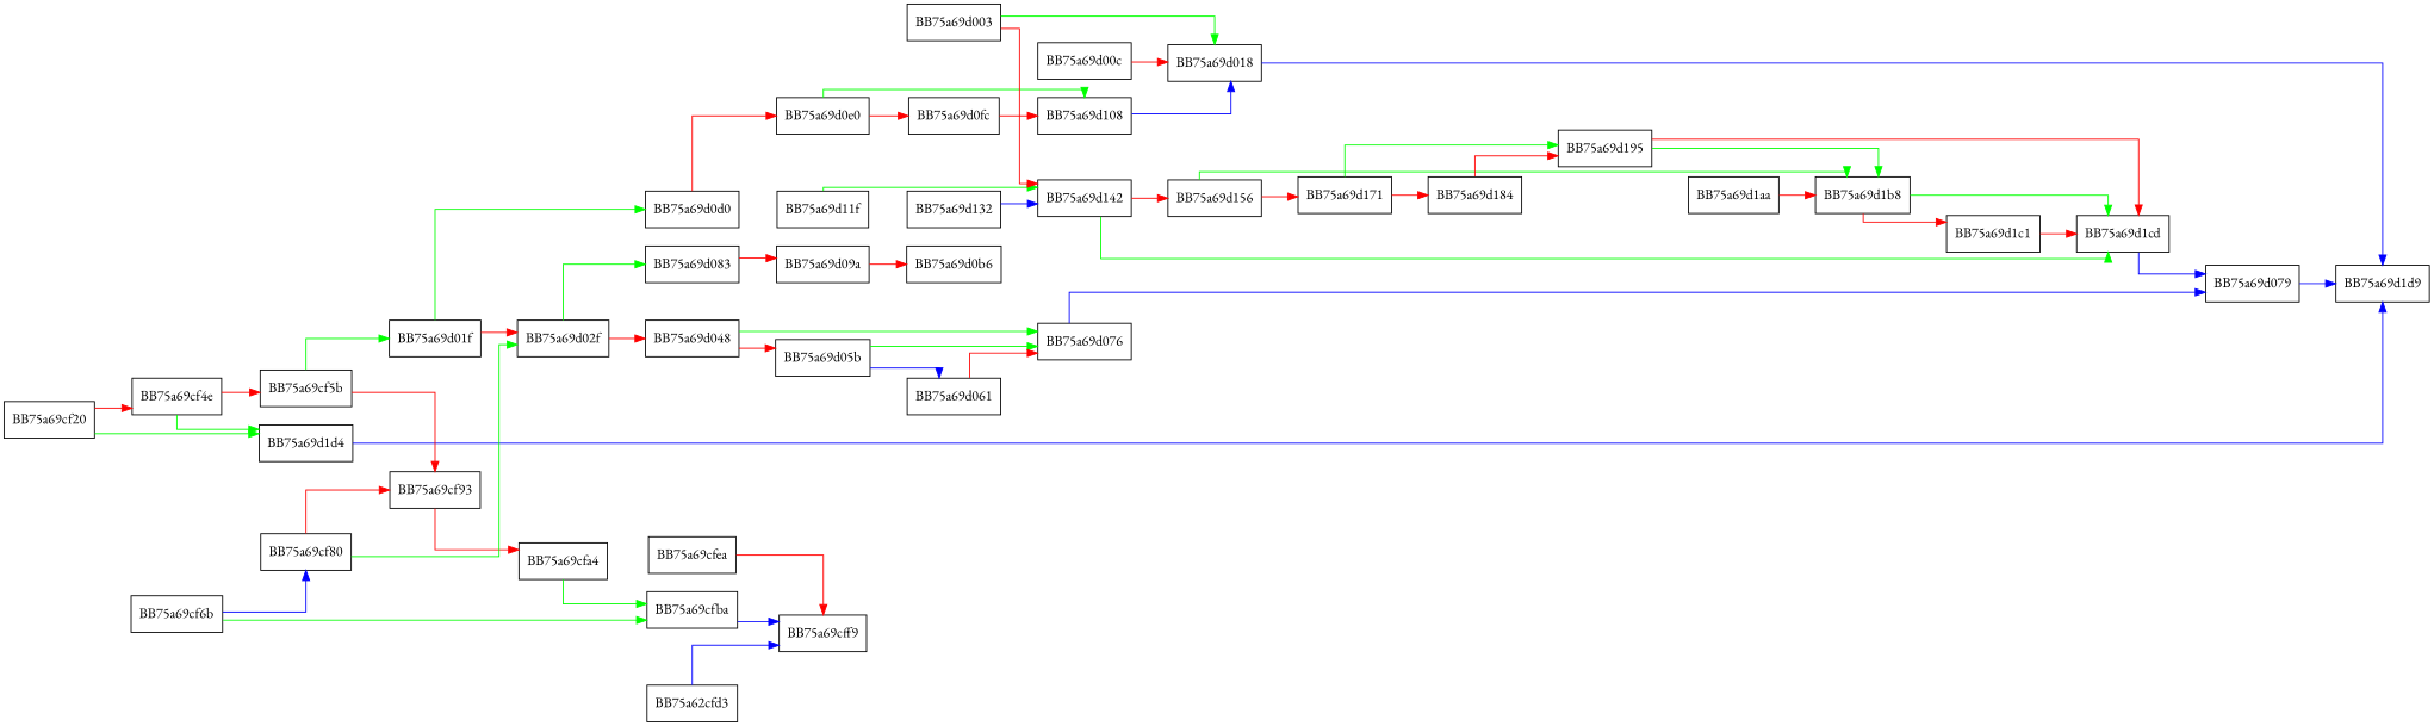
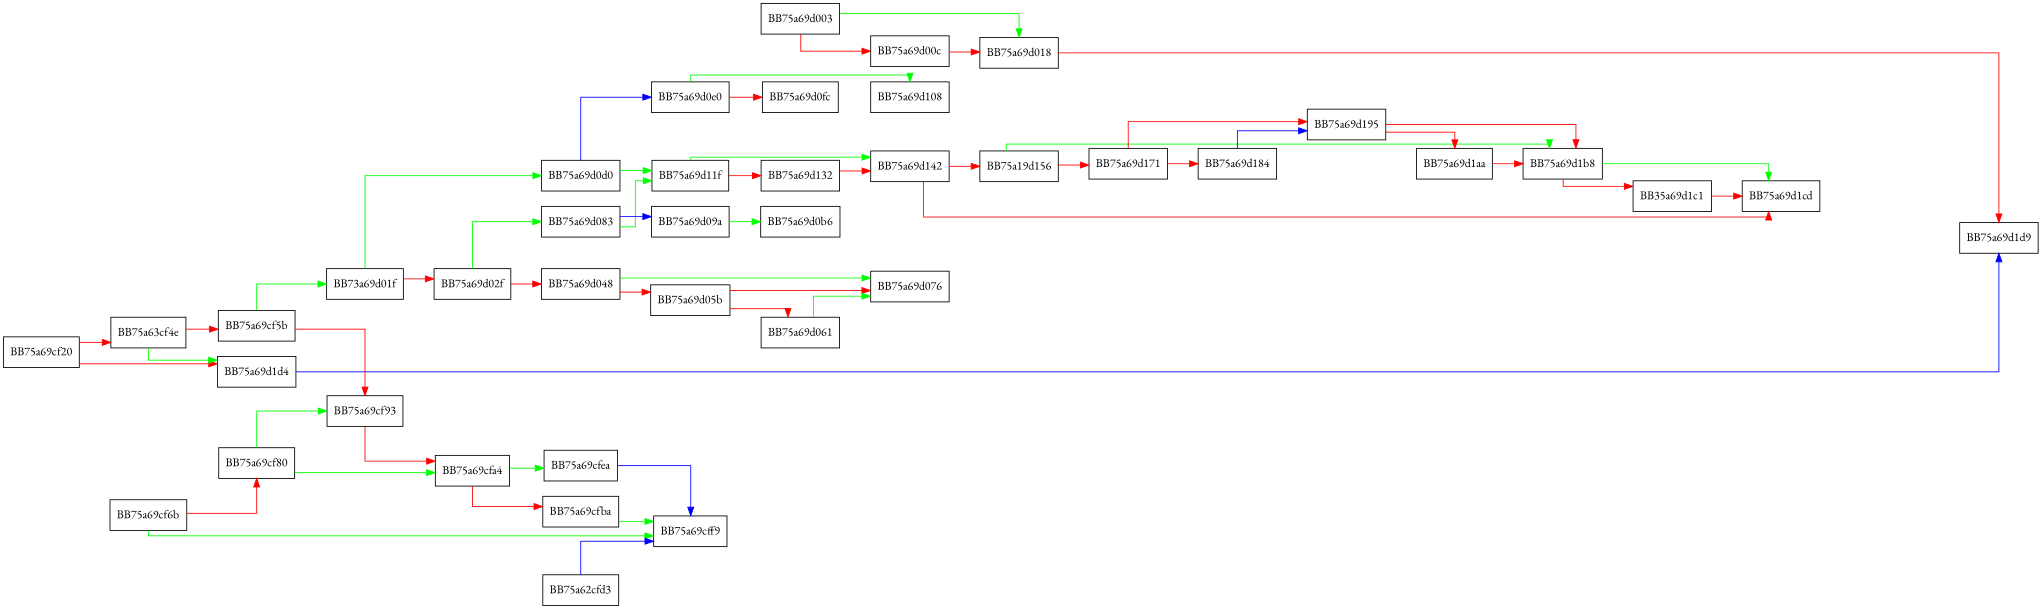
  digraph {
    fontname="EB Garamond"
    rankdir=LR
    splines=ortho
    node [fontname="EB Garamond" shape=box]
    edge [color=red fontname="EB Garamond"]
    BB75a69cf20
    BB75a69d1d4
-   BB75a69cf4e
+   BB75a69cf4e [label=BB75a63cf4e]
    BB75a69d1d9
    BB75a69cf5b
-   BB75a69d01f
+   BB75a69d01f [label=BB73a69d01f]
    BB75a69cf93
    BB75a69d0d0
    BB75a69d02f
    BB75a69cf6b
    BB75a69cff9
    BB75a69cf80
    BB75a69d11f
    BB75a69d0e0
    BB75a69d083
    BB75a69d048
    BB75a69cfa4
    BB75a69d003
    BB75a69d018
    BB75a69d00c
    BB75a69cfea
    BB75a69cfba
    n23 [label=BB75a62cfd3]
    BB75a69d142
    BB75a69d132
    BB75a69d108
    BB75a69d0fc
    BB75a69d09a
    BB75a69d076
    BB75a69d05b
    BB75a69d0b6
-   BB75a69d079
    BB75a69d061
    BB75a69d1cd
-   BB75a69d156
+   BB75a69d156 [label=BB75a19d156]
    BB75a69d1b8
    BB75a69d171
-   BB75a69d1c1
+   BB75a69d1c1 [label=BB35a69d1c1]
    BB75a69d195
    BB75a69d184
    BB75a69d1aa
-   BB75a69cf20 -> BB75a69d1d4 [color=green]
+   BB75a69cf20 -> BB75a69d1d4
    BB75a69cf20 -> BB75a69cf4e
    BB75a69d1d4 -> BB75a69d1d9 [color=blue]
    BB75a69cf4e -> BB75a69d1d4 [color=green]
    BB75a69cf4e -> BB75a69cf5b
    BB75a69cf5b -> BB75a69d01f [color=green]
    BB75a69cf5b -> BB75a69cf93
    BB75a69d01f -> BB75a69d0d0 [color=green]
    BB75a69d01f -> BB75a69d02f
    BB75a69cf93 -> BB75a69cfa4
-   BB75a69d0d0 -> BB75a69d0e0
+   BB75a69d0d0 -> BB75a69d11f [color=green]
+   BB75a69d0d0 -> BB75a69d0e0 [color=blue]
    BB75a69d02f -> BB75a69d083 [color=green]
    BB75a69d02f -> BB75a69d048
-   BB75a69cf6b -> BB75a69cfba [color=green]
-   BB75a69cf6b -> BB75a69cf80 [color=blue]
-   BB75a69cf80 -> BB75a69cf93
-   BB75a69cf80 -> BB75a69d02f [color=green]
+   BB75a69cf6b -> BB75a69cff9 [color=green]
+   BB75a69cf6b -> BB75a69cf80
+   BB75a69cf80 -> BB75a69cf93 [color=green]
+   BB75a69cf80 -> BB75a69cfa4 [color=green]
    BB75a69d11f -> BB75a69d142 [color=green]
+   BB75a69d11f -> BB75a69d132
    BB75a69d0e0 -> BB75a69d108 [color=green]
    BB75a69d0e0 -> BB75a69d0fc
-   BB75a69d083 -> BB75a69d09a
+   BB75a69d083 -> BB75a69d11f [color=green]
+   BB75a69d083 -> BB75a69d09a [color=blue]
    BB75a69d048 -> BB75a69d076 [color=green]
    BB75a69d048 -> BB75a69d05b
-   BB75a69cfa4 -> BB75a69cfba [color=green]
+   BB75a69cfa4 -> BB75a69cfea [color=green]
+   BB75a69cfa4 -> BB75a69cfba
    BB75a69d003 -> BB75a69d018 [color=green]
-   BB75a69d003 -> BB75a69d142
-   BB75a69d018 -> BB75a69d1d9 [color=blue]
+   BB75a69d003 -> BB75a69d00c
+   BB75a69d018 -> BB75a69d1d9
    BB75a69d00c -> BB75a69d018
-   BB75a69cfea -> BB75a69cff9
-   BB75a69cfba -> BB75a69cff9 [color=blue]
+   BB75a69cfea -> BB75a69cff9 [color=blue]
+   BB75a69cfba -> BB75a69cff9 [color=green]
    n23 -> BB75a69cff9 [color=blue]
-   BB75a69d142 -> BB75a69d1cd [color=green]
+   BB75a69d142 -> BB75a69d1cd
    BB75a69d142 -> BB75a69d156
-   BB75a69d132 -> BB75a69d142 [color=blue]
-   BB75a69d108 -> BB75a69d018 [color=blue]
-   BB75a69d0fc -> BB75a69d108
-   BB75a69d09a -> BB75a69d0b6
-   BB75a69d076 -> BB75a69d079 [color=blue]
-   BB75a69d05b -> BB75a69d076 [color=green]
-   BB75a69d05b -> BB75a69d061 [color=blue]
-   BB75a69d079 -> BB75a69d1d9 [color=blue]
-   BB75a69d061 -> BB75a69d076
-   BB75a69d1cd -> BB75a69d079 [color=blue]
+   BB75a69d132 -> BB75a69d142
+   BB75a69d09a -> BB75a69d0b6 [color=green]
+   BB75a69d05b -> BB75a69d076
+   BB75a69d05b -> BB75a69d061
+   BB75a69d061 -> BB75a69d076 [color=green]
    BB75a69d156 -> BB75a69d1b8 [color=green]
    BB75a69d156 -> BB75a69d171
    BB75a69d1b8 -> BB75a69d1cd [color=green]
    BB75a69d1b8 -> BB75a69d1c1
-   BB75a69d171 -> BB75a69d195 [color=green]
+   BB75a69d171 -> BB75a69d195
    BB75a69d171 -> BB75a69d184
    BB75a69d1c1 -> BB75a69d1cd
-   BB75a69d195 -> BB75a69d1b8 [color=green]
-   BB75a69d195 -> BB75a69d1cd
-   BB75a69d184 -> BB75a69d195
+   BB75a69d195 -> BB75a69d1b8
+   BB75a69d195 -> BB75a69d1aa
+   BB75a69d184 -> BB75a69d195 [color=blue]
    BB75a69d1aa -> BB75a69d1b8
  }
